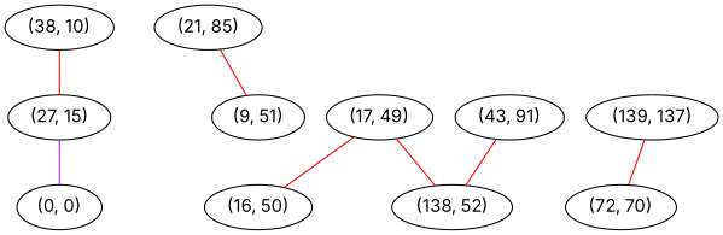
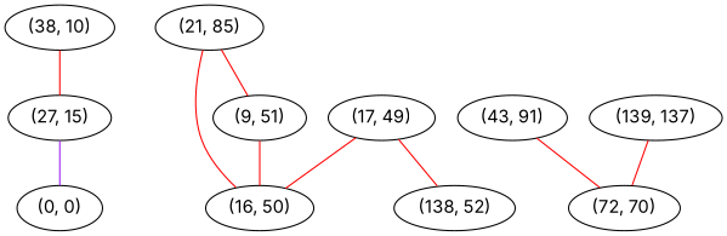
  graph {
    fontname=Inter
    node [fontname=Inter]
    edge [color=red fontname=Inter weight=1]
    "(38, 10)"
    "(27, 15)"
    "(0, 0)"
    "(21, 85)"
    "(16, 50)"
    "(9, 51)"
    "(43, 91)"
    "(72, 70)"
    "(17, 49)"
    "(138, 52)"
    "(139, 137)"
    "(38, 10)" -- "(27, 15)"
    "(27, 15)" -- "(0, 0)" [color=purple weight=4]
+   "(21, 85)" -- "(16, 50)"
    "(21, 85)" -- "(9, 51)"
-   "(43, 91)" -- "(138, 52)"
+   "(9, 51)" -- "(16, 50)"
+   "(43, 91)" -- "(72, 70)"
    "(17, 49)" -- "(16, 50)"
    "(17, 49)" -- "(138, 52)"
    "(139, 137)" -- "(72, 70)"
  }
